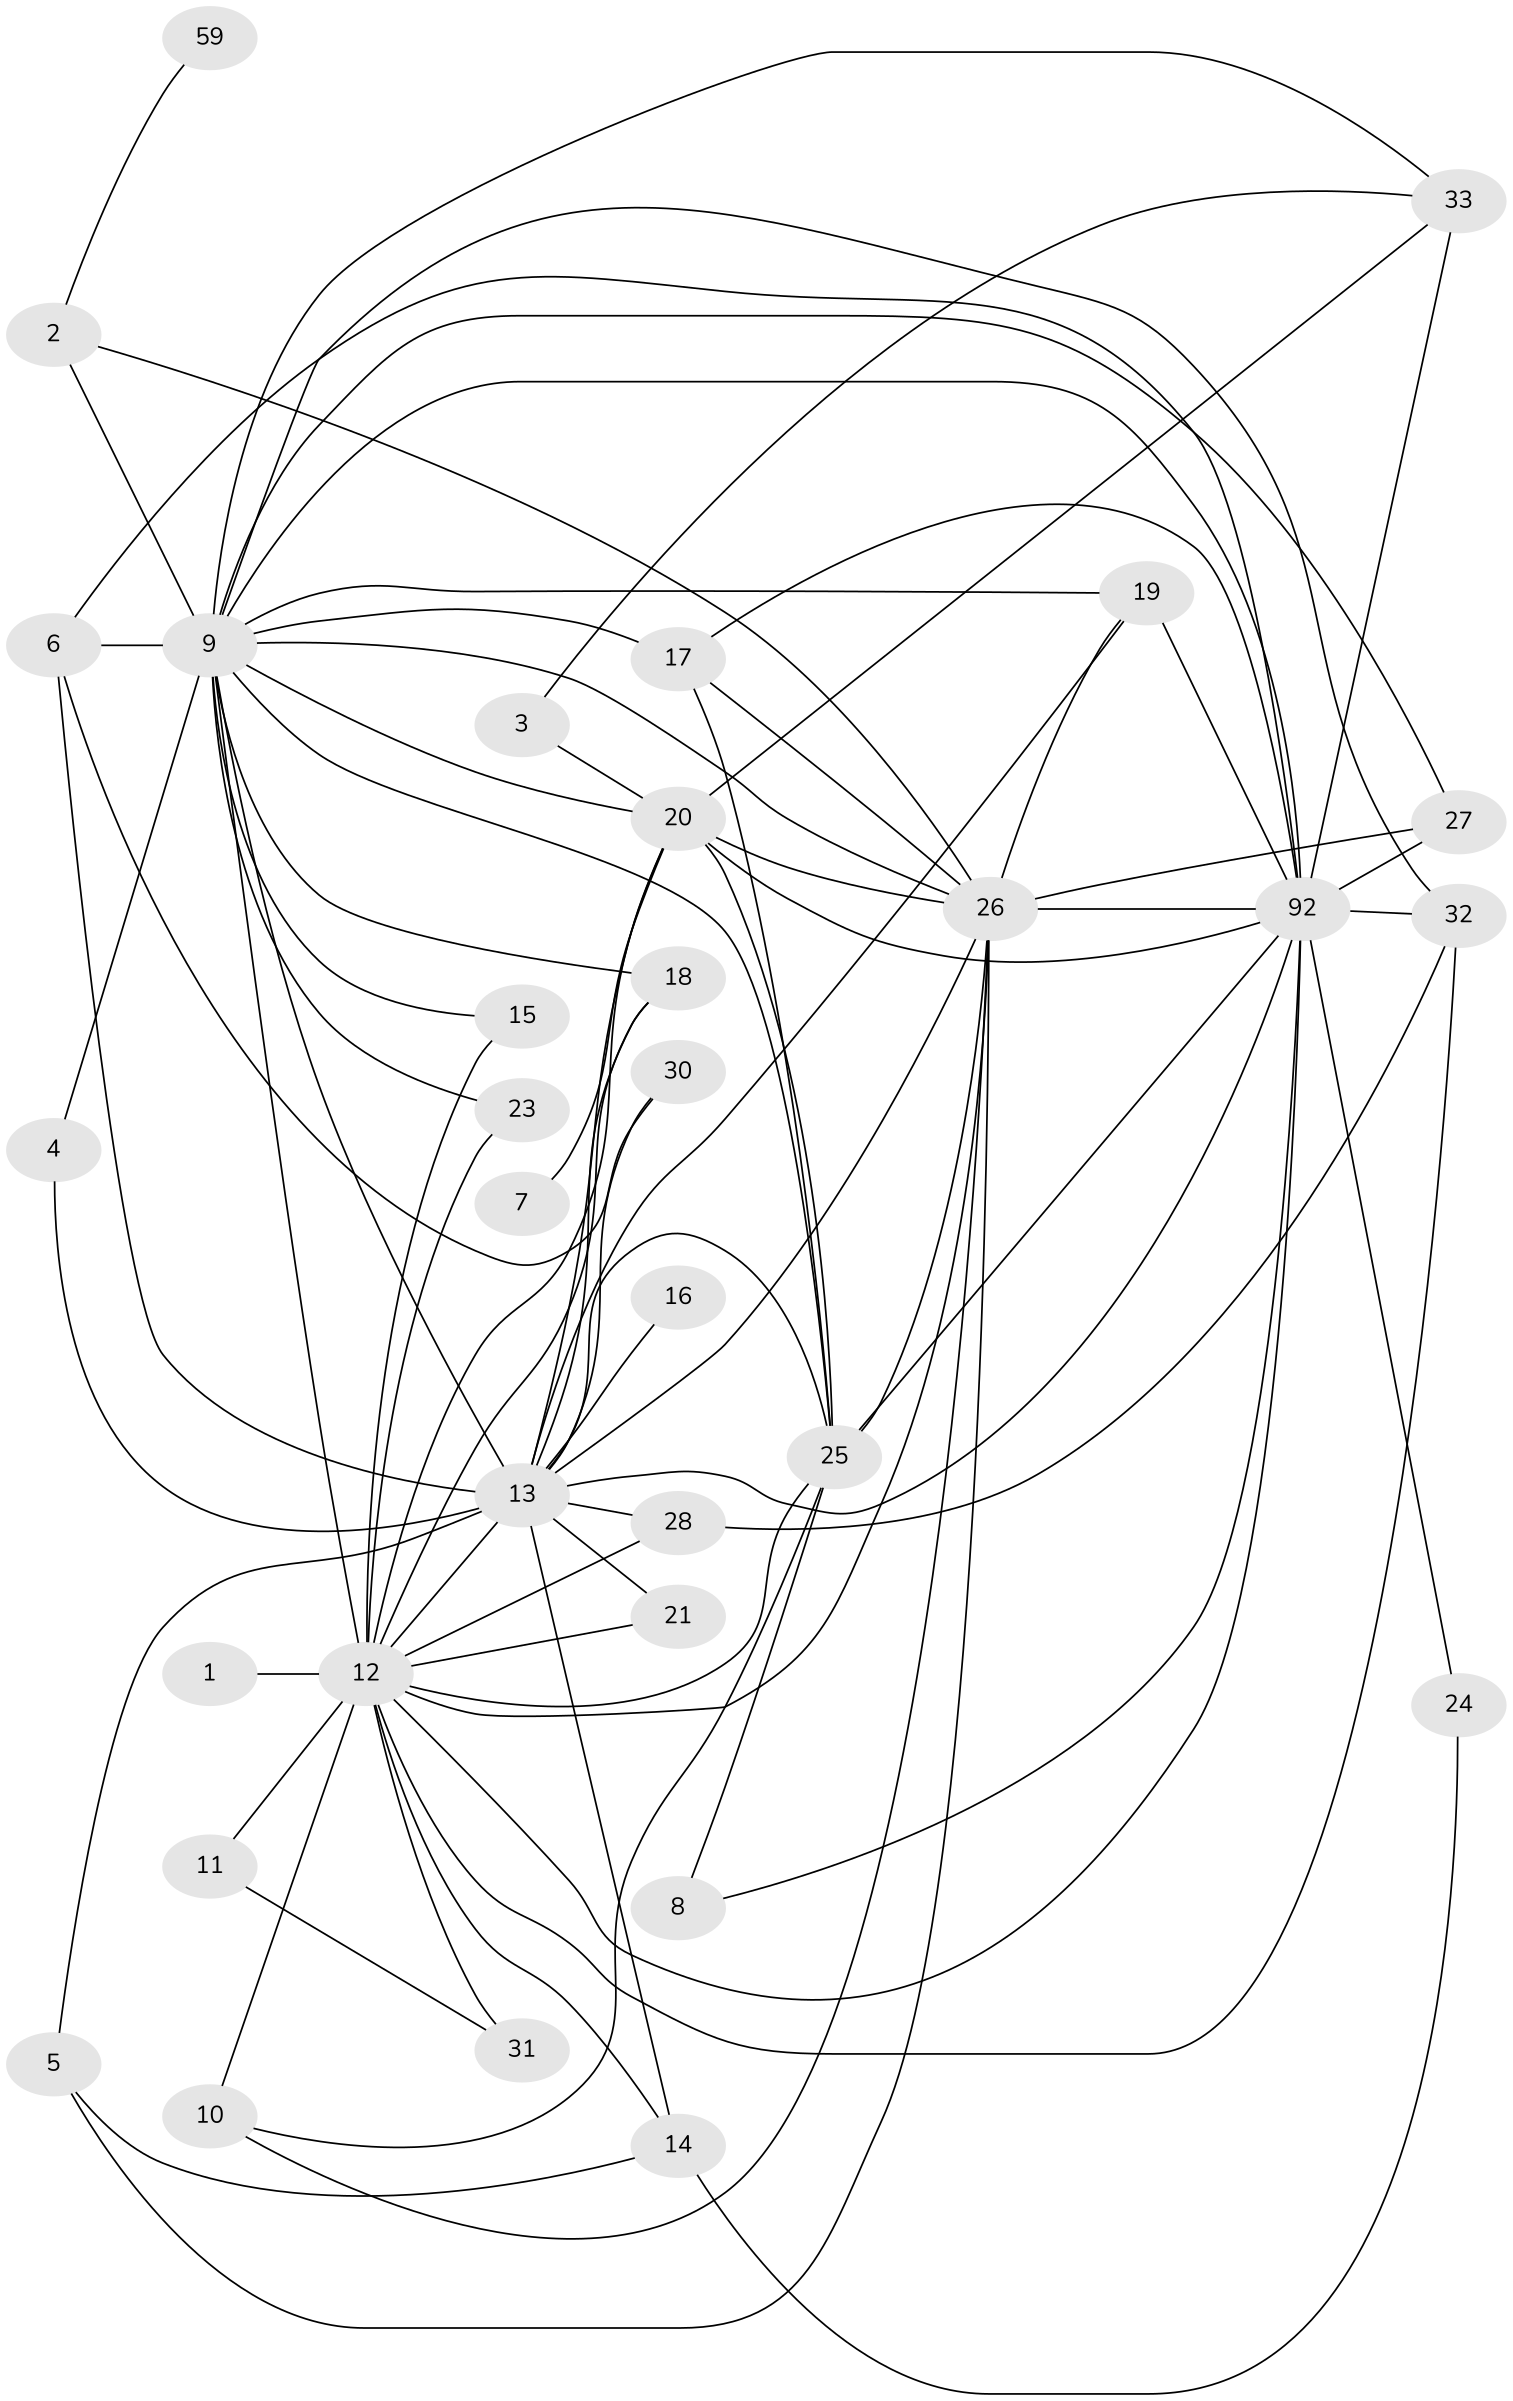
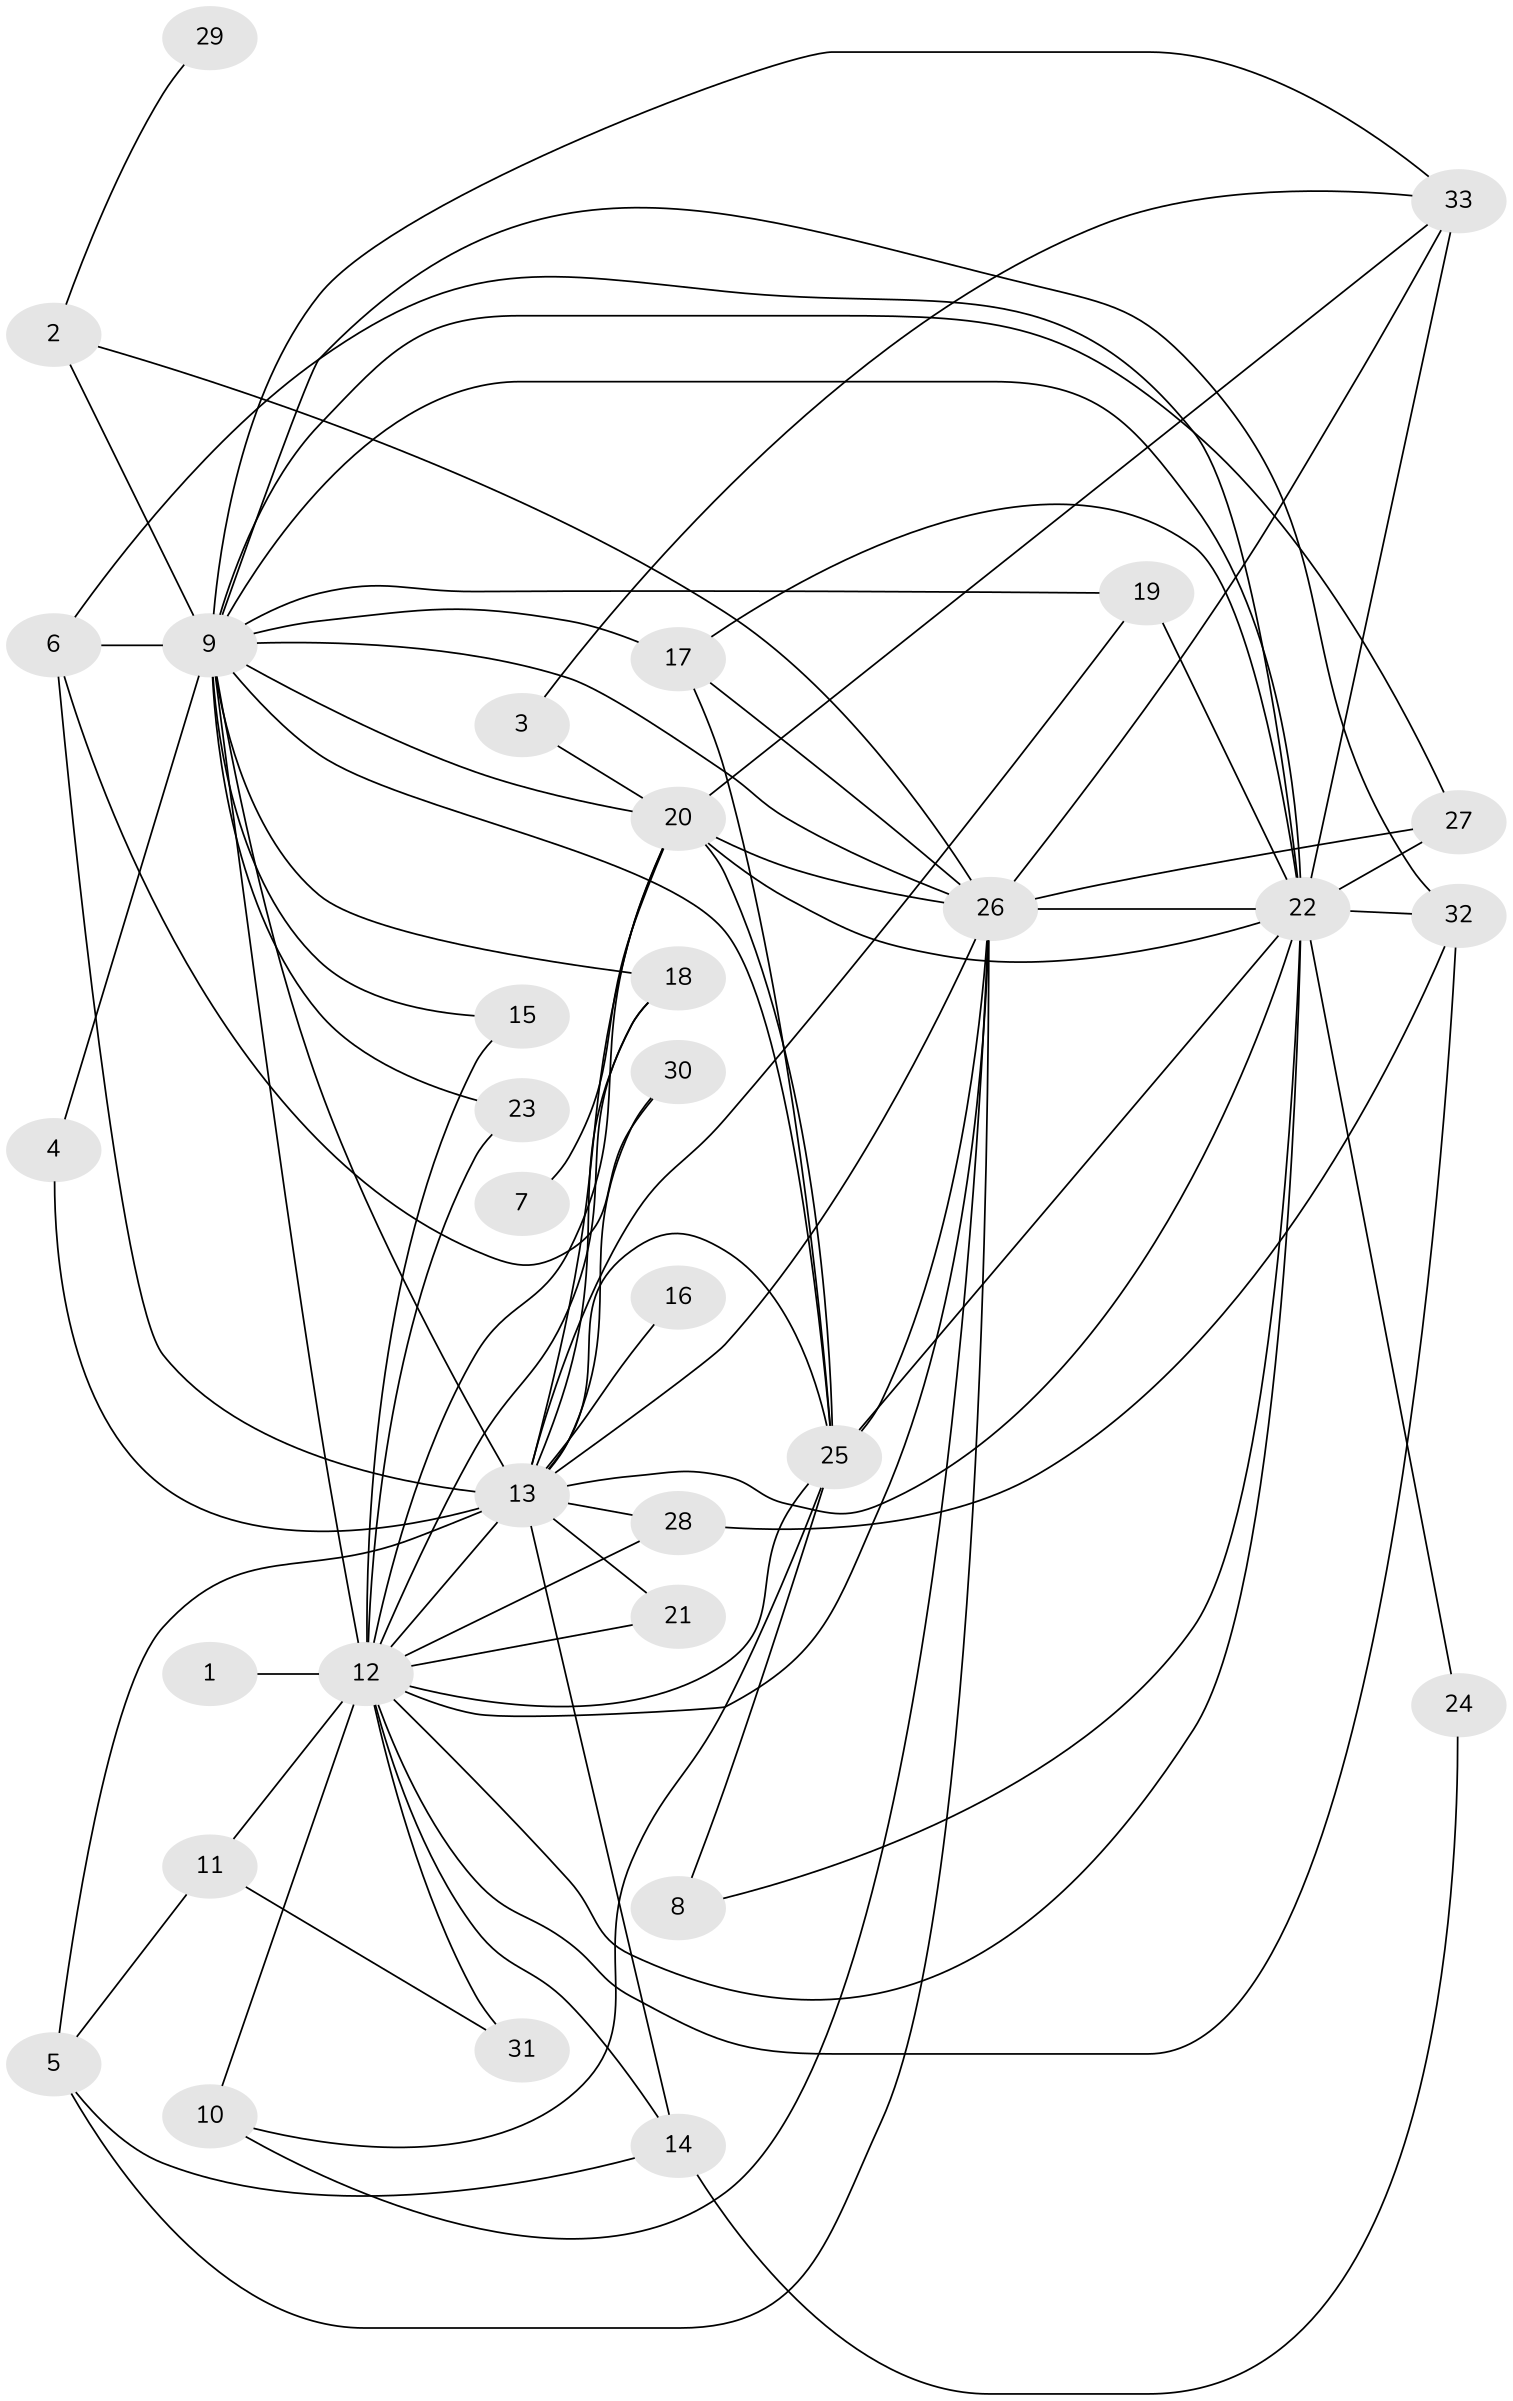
  graph {
    fontname=Nunito
    rankdir=LR
    node [color=gray90 fontname=Nunito style=filled]
    edge [fontname=Nunito weight=1.0]
    1
    12
    25
    26
    20
    13
    14
-   22 [label=92]
+   22
    15
    18
    23
    32
    31
    21
    28
    2
    9
-   29 [label=59]
+   29
    33
    17
    19
    27
    3
    4
    30
    16
    5
    11
    24
    6
    7
    8
    10
    1 -- 12
    12 -- 25 [weight=2.0]
    12 -- 26 [weight=2.0]
    12 -- 20
    12 -- 13 [weight=3.0]
    12 -- 14
    12 -- 22
    12 -- 15 [weight=2.0]
    12 -- 18
    12 -- 23
    12 -- 32
    12 -- 31
    12 -- 21
    12 -- 28
    25 -- 26 [weight=2.0]
-   26 -- 19
+   26 -- 33
    26 -- 27
    20 -- 25 [weight=2.0]
    20 -- 26 [weight=2.0]
    20 -- 22 [weight=2.0]
    20 -- 33
    13 -- 25 [weight=2.0]
    13 -- 26 [weight=5.0]
    13 -- 20 [weight=2.0]
    13 -- 14
    13 -- 22 [weight=2.0]
    13 -- 18
    13 -- 21
    13 -- 28
    13 -- 19
    13 -- 30
    13 -- 16 [weight=2.0]
    14 -- 24
    22 -- 25
    22 -- 26 [weight=2.0]
    22 -- 32 [weight=2.0]
    22 -- 33
    22 -- 27
    22 -- 24
    28 -- 32
    2 -- 26
    2 -- 9 [weight=2.0]
    2 -- 29
    9 -- 12 [weight=2.0]
    9 -- 25 [weight=2.0]
    9 -- 26 [weight=4.0]
    9 -- 20 [weight=2.0]
    9 -- 13 [weight=4.0]
    9 -- 22 [weight=4.0]
    9 -- 15
    9 -- 18
    9 -- 23
    9 -- 32
    9 -- 33 [weight=2.0]
    9 -- 17
    9 -- 19
    9 -- 27
    17 -- 25
    17 -- 26
    17 -- 22
    19 -- 22
    3 -- 20
    3 -- 33
    4 -- 13
    4 -- 9
    5 -- 26
    5 -- 13
    5 -- 14
+   5 -- 11
    11 -- 12 [weight=2.0]
    11 -- 31
    6 -- 13
    6 -- 22
    6 -- 9 [weight=2.0]
    6 -- 30
    7 -- 20
    8 -- 25
    8 -- 22
    10 -- 12
    10 -- 25
    10 -- 26
  }
